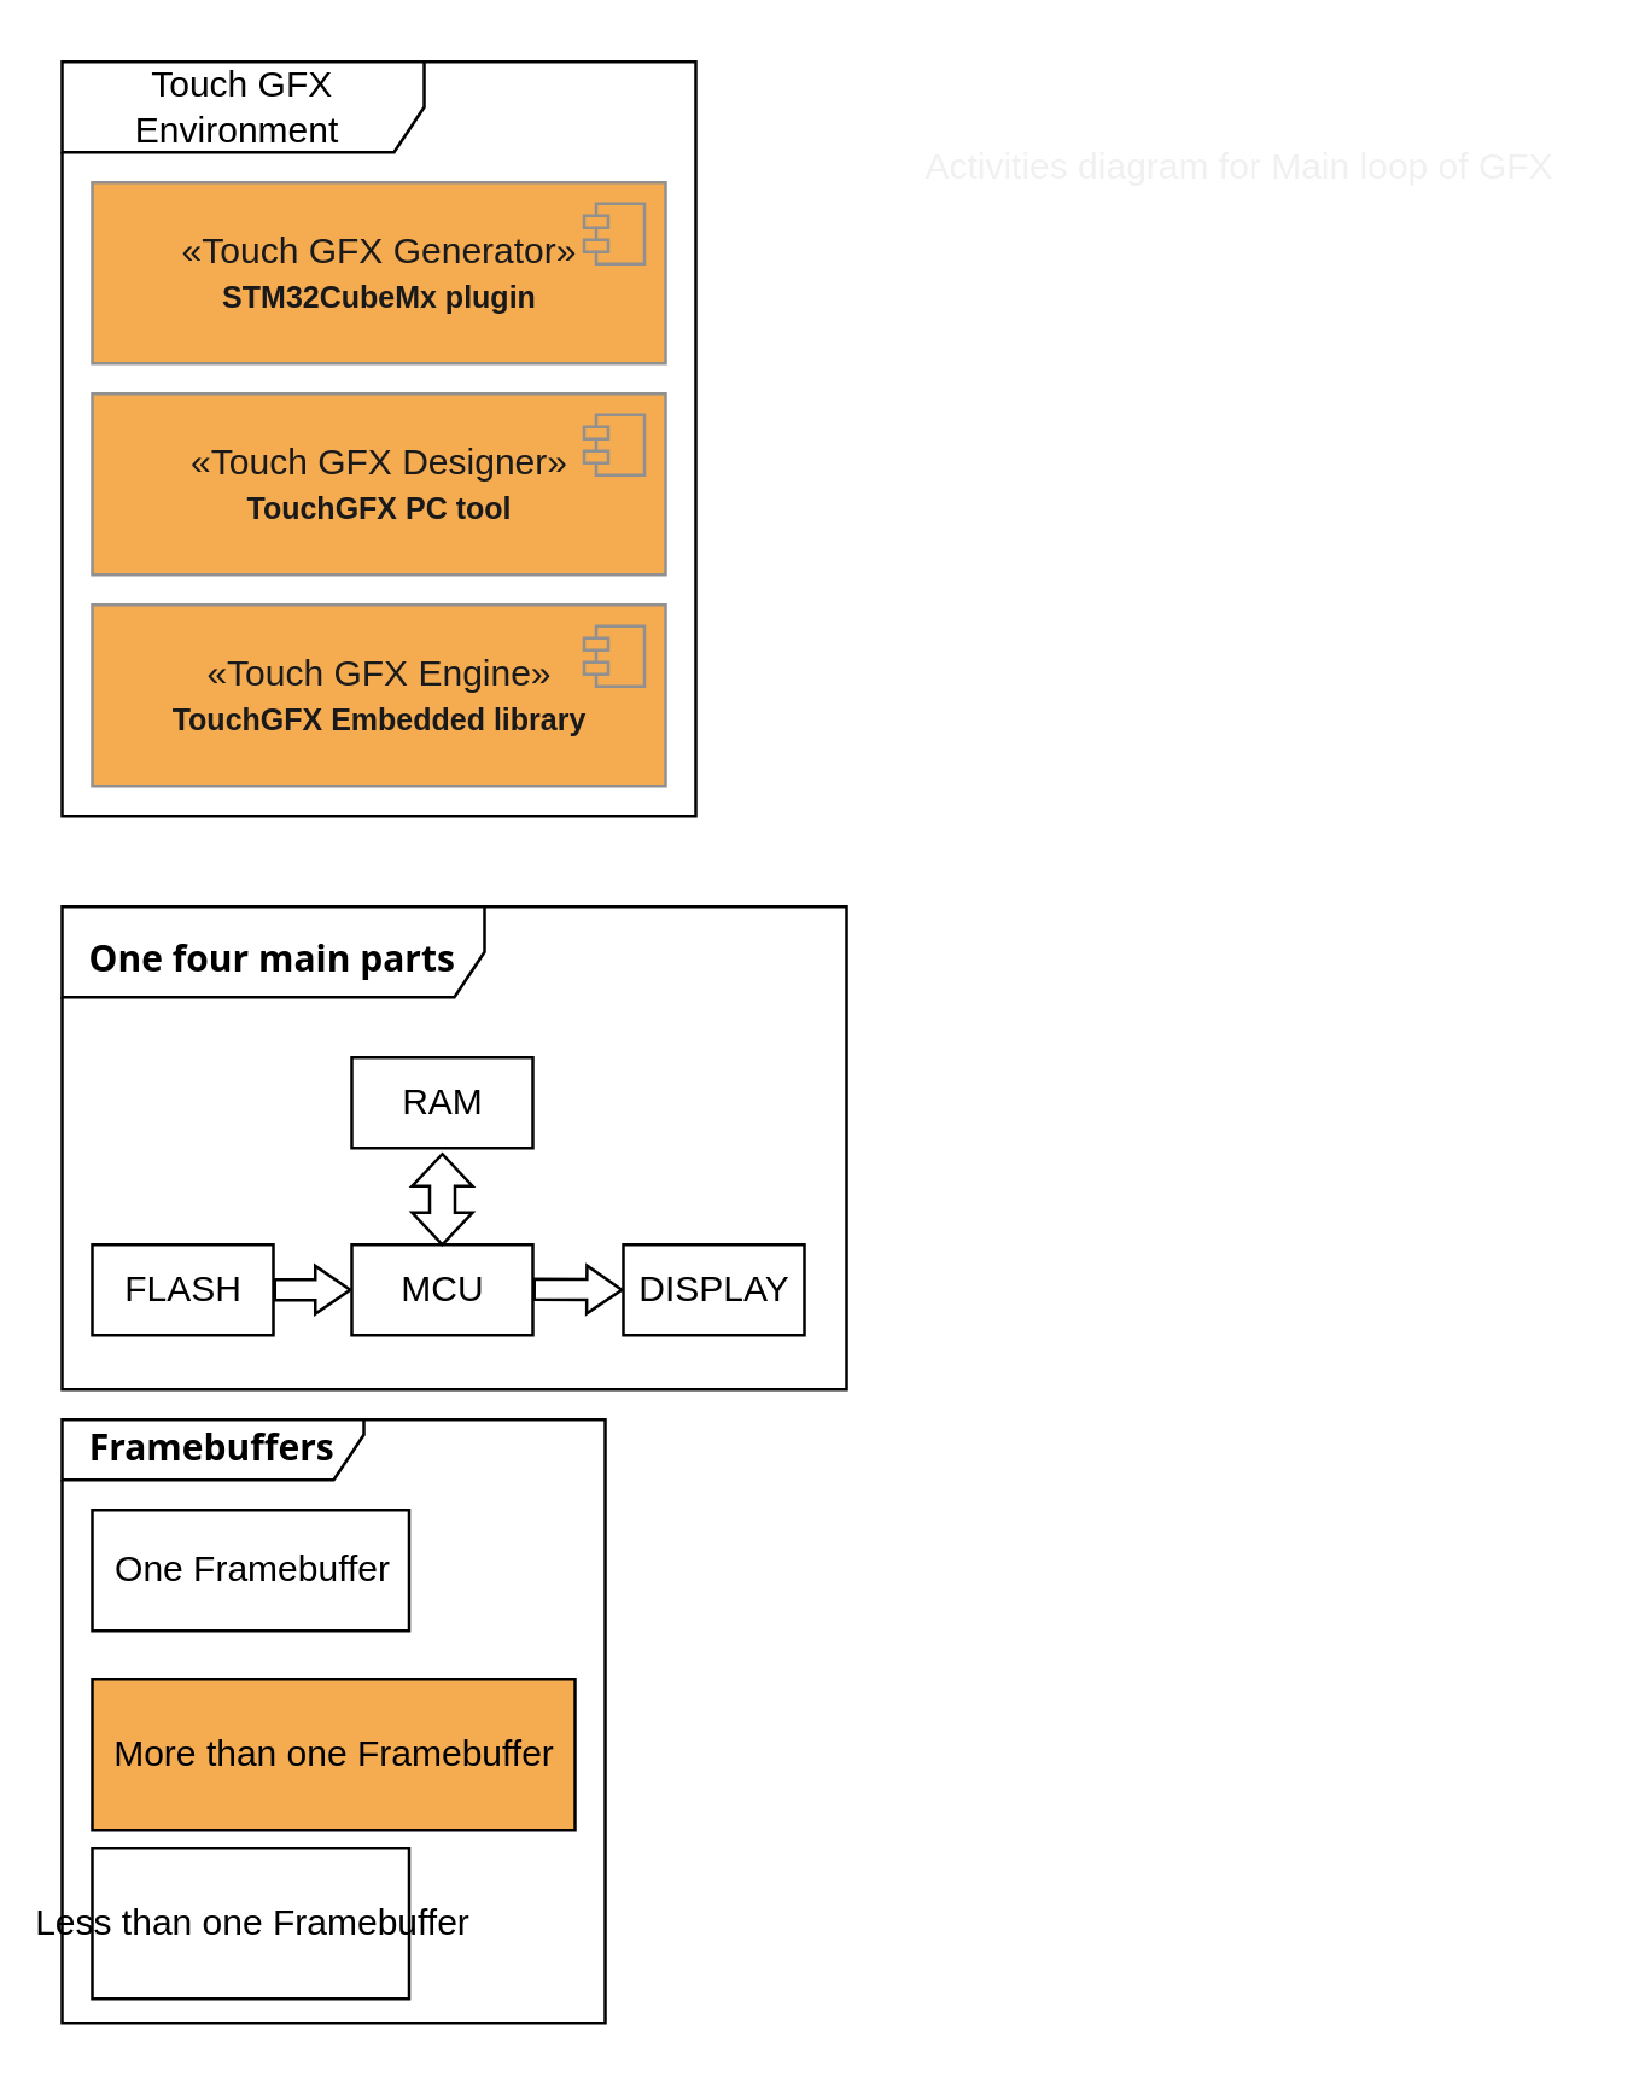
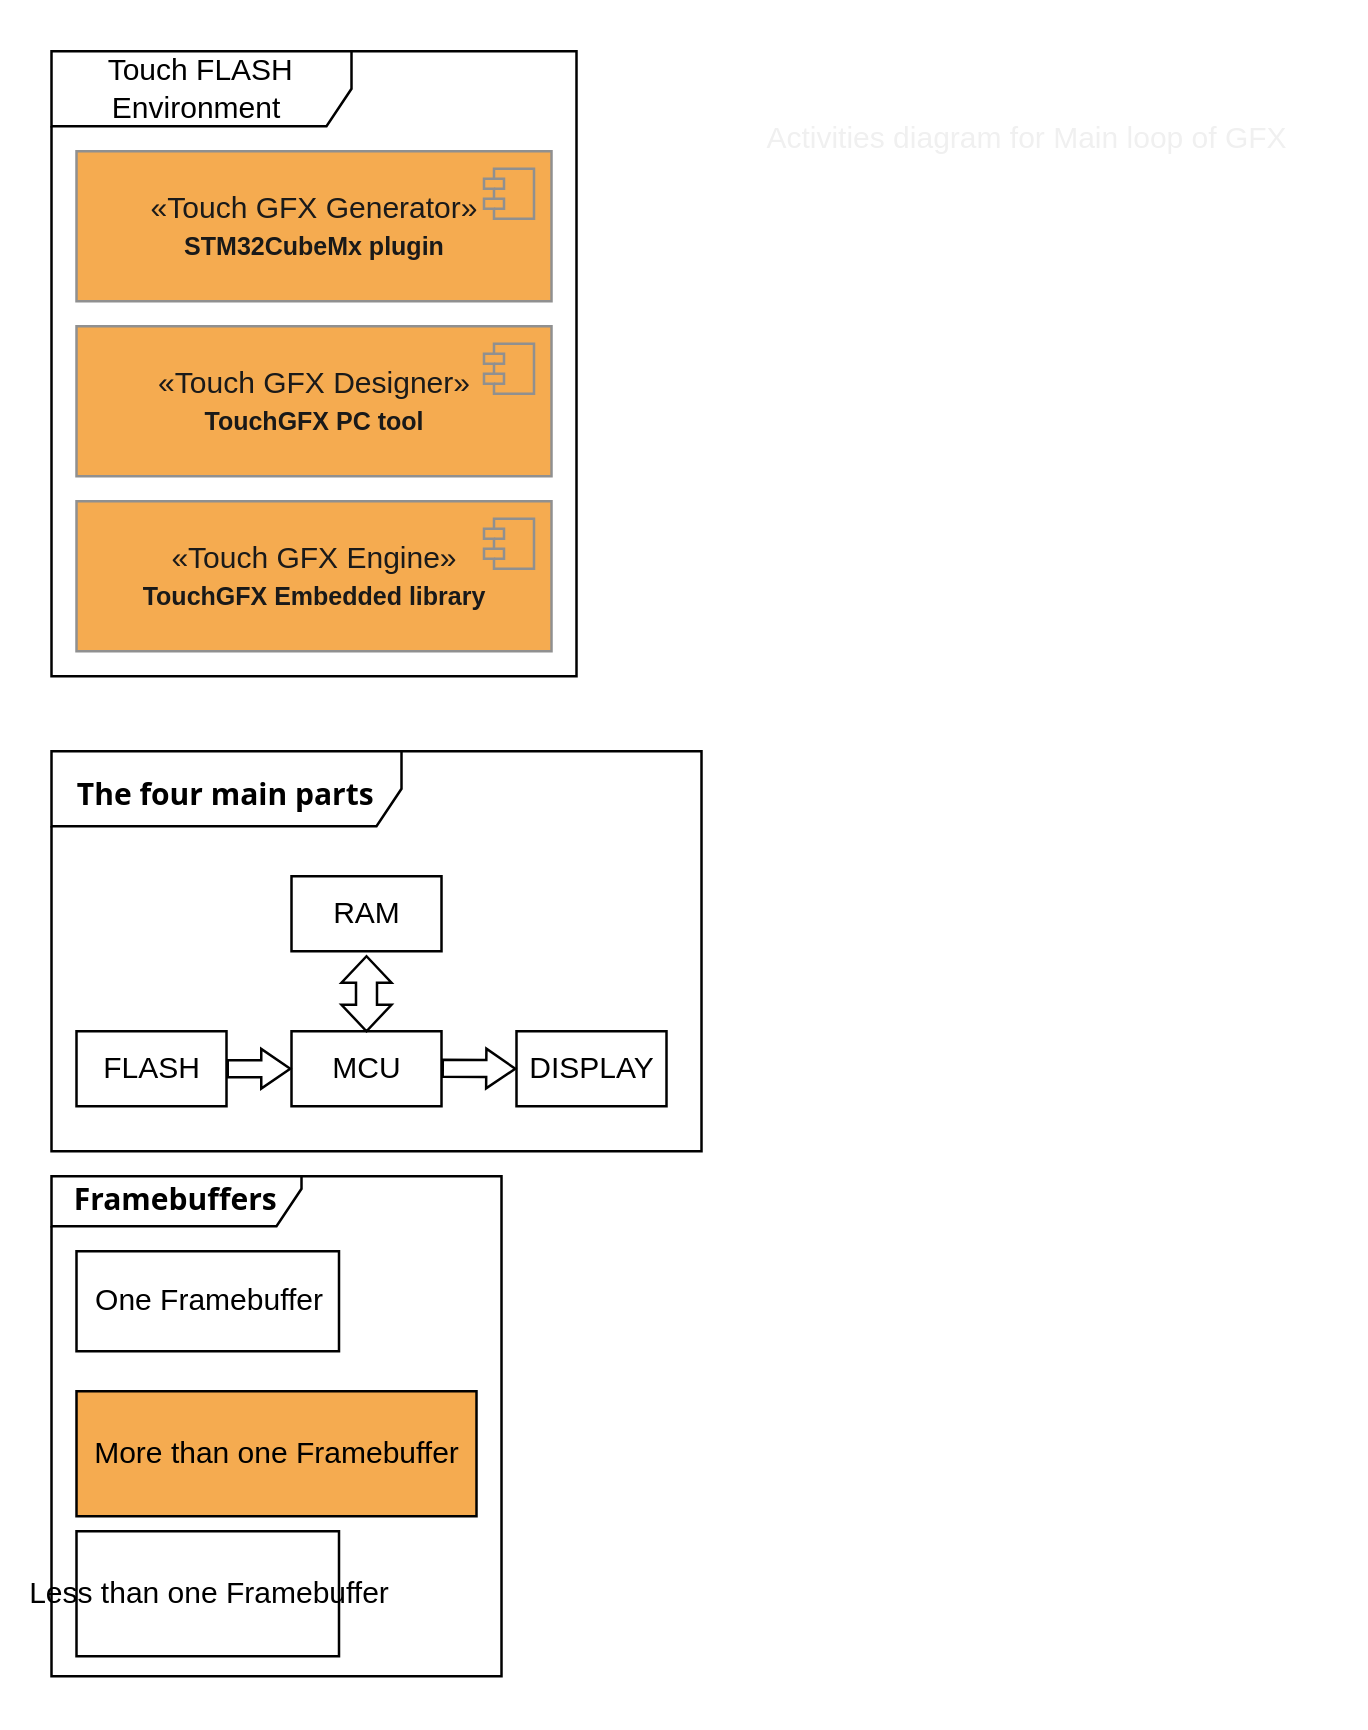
  <mxCell id="0" />
  <mxCell id="1" parent="0" />
  <mxCell id="2" value="«Touch GFX Generator»&lt;br&gt;&lt;font face=&quot;Arial&quot; color=&quot;#191919&quot;&gt;&lt;span style=&quot;font-size: 10px;&quot;&gt;&lt;b&gt;STM32CubeMx plugin&lt;/b&gt;&lt;/span&gt;&lt;/font&gt;" style="html=1;dropTarget=0;rounded=0;fillColor=#F5AB50;strokeColor=#909090;fontColor=#1A1A1A;" parent="1" vertex="1"><mxGeometry x="30" y="60" width="190" height="60" as="geometry" /></mxCell>
  <mxCell id="3" value="" style="shape=module;jettyWidth=8;jettyHeight=4;rounded=0;fillColor=#F5AB50;strokeColor=#909090;fontColor=#1A1A1A;" parent="2" vertex="1"><mxGeometry x="1" width="20" height="20" relative="1" as="geometry"><mxPoint x="-27" y="7" as="offset" /></mxGeometry></mxCell>
  <mxCell id="4" value="«Touch GFX Designer»&lt;br&gt;&lt;font face=&quot;Arial&quot; color=&quot;#191919&quot;&gt;&lt;span style=&quot;font-size: 10px;&quot;&gt;&lt;b&gt;TouchGFX PC tool&lt;/b&gt;&lt;/span&gt;&lt;/font&gt;" style="html=1;dropTarget=0;rounded=0;fillColor=#F5AB50;strokeColor=#909090;fontColor=#1A1A1A;" parent="1" vertex="1"><mxGeometry x="30" y="130" width="190" height="60" as="geometry" /></mxCell>
  <mxCell id="5" value="" style="shape=module;jettyWidth=8;jettyHeight=4;rounded=0;fillColor=#F5AB50;strokeColor=#909090;fontColor=#1A1A1A;" parent="4" vertex="1"><mxGeometry x="1" width="20" height="20" relative="1" as="geometry"><mxPoint x="-27" y="7" as="offset" /></mxGeometry></mxCell>
  <mxCell id="6" value="«Touch GFX Engine»&lt;br&gt;&lt;font face=&quot;Arial&quot; color=&quot;#191919&quot;&gt;&lt;span style=&quot;font-size: 10px;&quot;&gt;&lt;b&gt;TouchGFX Embedded library&lt;/b&gt;&lt;/span&gt;&lt;/font&gt;" style="html=1;dropTarget=0;rounded=0;fillColor=#F5AB50;strokeColor=#909090;fontColor=#1A1A1A;" parent="1" vertex="1"><mxGeometry x="30" y="200" width="190" height="60" as="geometry" /></mxCell>
  <mxCell id="7" value="" style="shape=module;jettyWidth=8;jettyHeight=4;rounded=0;fillColor=#F5AB50;strokeColor=#909090;fontColor=#1A1A1A;" parent="6" vertex="1"><mxGeometry x="1" width="20" height="20" relative="1" as="geometry"><mxPoint x="-27" y="7" as="offset" /></mxGeometry></mxCell>
- <mxCell id="8" value="Touch GFX Environment&amp;nbsp;" style="shape=umlFrame;whiteSpace=wrap;html=1;width=120;height=30;" parent="1" vertex="1"><mxGeometry x="20" y="20" width="210" height="250" as="geometry" /></mxCell>
+ <mxCell id="8" value="Touch FLASH Environment&amp;nbsp;" style="shape=umlFrame;whiteSpace=wrap;html=1;width=120;height=30;" parent="1" vertex="1"><mxGeometry x="20" y="20" width="210" height="250" as="geometry" /></mxCell>
  <mxCell id="9" value="MCU" style="html=1;fontColor=#000000;" parent="1" vertex="1"><mxGeometry x="116" y="412" width="60" height="30" as="geometry" /></mxCell>
  <mxCell id="10" value="DISPLAY" style="html=1;fontColor=#000000;" parent="1" vertex="1"><mxGeometry x="206" y="412" width="60" height="30" as="geometry" /></mxCell>
  <mxCell id="11" value="FLASH" style="html=1;fontColor=#000000;" parent="1" vertex="1"><mxGeometry x="30" y="412" width="60" height="30" as="geometry" /></mxCell>
  <mxCell id="12" value="RAM" style="html=1;fontColor=#000000;" parent="1" vertex="1"><mxGeometry x="116" y="350" width="60" height="30" as="geometry" /></mxCell>
  <mxCell id="13" value="" style="html=1;shadow=0;dashed=0;align=center;verticalAlign=middle;shape=mxgraph.arrows2.twoWayArrow;dy=0.58;dx=10.6;rotation=90;fontColor=#000000;" parent="1" vertex="1"><mxGeometry x="131" y="387" width="30" height="20" as="geometry" /></mxCell>
  <mxCell id="14" value="" style="shape=flexArrow;endArrow=classic;html=1;rounded=0;width=6.8;endSize=3.532;endWidth=8.08;exitX=1;exitY=0.5;exitDx=0;exitDy=0;fontColor=#000000;" parent="1" source="11" edge="1"><mxGeometry width="50" height="50" relative="1" as="geometry"><mxPoint x="136" y="472.2" as="sourcePoint" /><mxPoint x="116" y="427" as="targetPoint" /><Array as="points" /></mxGeometry></mxCell>
  <mxCell id="15" value="" style="shape=flexArrow;endArrow=classic;html=1;rounded=0;width=6.8;endSize=3.532;endWidth=8.08;exitX=1;exitY=0.5;exitDx=0;exitDy=0;fontColor=#000000;" parent="1" edge="1"><mxGeometry width="50" height="50" relative="1" as="geometry"><mxPoint x="176" y="426.8" as="sourcePoint" /><mxPoint x="206" y="427" as="targetPoint" /><Array as="points" /></mxGeometry></mxCell>
- <mxCell id="16" value="&lt;h2 style=&quot;box-sizing: border-box; font-family: system-ui, -apple-system, &amp;quot;Segoe UI&amp;quot;, Roboto, Ubuntu, Cantarell, &amp;quot;Noto Sans&amp;quot;, sans-serif, BlinkMacSystemFont, &amp;quot;Segoe UI&amp;quot;, Helvetica, Arial, sans-serif, &amp;quot;Apple Color Emoji&amp;quot;, &amp;quot;Segoe UI Emoji&amp;quot;, &amp;quot;Segoe UI Symbol&amp;quot;; line-height: var(--ifm-heading-line-height); margin-top: calc(var(--ifm-h2-vertical-rhythm-top)*var(--ifm-leading)); margin-bottom: calc(var(--ifm-heading-vertical-rhythm-bottom)*var(--ifm-leading)); scroll-margin-top: calc(var(--ifm-navbar-height) + 0.5rem); --ifm-h2-font-size:2rem; text-align: start;&quot; id=&quot;the-four-main-parts&quot; class=&quot;anchor anchorWithStickyNavbar_mojV&quot;&gt;&lt;font style=&quot;font-size: 12px;&quot;&gt;One four main parts&lt;/font&gt;&lt;/h2&gt;" style="shape=umlFrame;whiteSpace=wrap;html=1;width=140;height=30;fontColor=#000000;fontStyle=1" parent="1" vertex="1"><mxGeometry x="20" y="300" width="260" height="160" as="geometry" /></mxCell>
+ <mxCell id="16" value="&lt;h2 style=&quot;box-sizing: border-box; font-family: system-ui, -apple-system, &amp;quot;Segoe UI&amp;quot;, Roboto, Ubuntu, Cantarell, &amp;quot;Noto Sans&amp;quot;, sans-serif, BlinkMacSystemFont, &amp;quot;Segoe UI&amp;quot;, Helvetica, Arial, sans-serif, &amp;quot;Apple Color Emoji&amp;quot;, &amp;quot;Segoe UI Emoji&amp;quot;, &amp;quot;Segoe UI Symbol&amp;quot;; line-height: var(--ifm-heading-line-height); margin-top: calc(var(--ifm-h2-vertical-rhythm-top)*var(--ifm-leading)); margin-bottom: calc(var(--ifm-heading-vertical-rhythm-bottom)*var(--ifm-leading)); scroll-margin-top: calc(var(--ifm-navbar-height) + 0.5rem); --ifm-h2-font-size:2rem; text-align: start;&quot; id=&quot;the-four-main-parts&quot; class=&quot;anchor anchorWithStickyNavbar_mojV&quot;&gt;&lt;font style=&quot;font-size: 12px;&quot;&gt;The four main parts&lt;/font&gt;&lt;/h2&gt;" style="shape=umlFrame;whiteSpace=wrap;html=1;width=140;height=30;fontColor=#000000;fontStyle=1" parent="1" vertex="1"><mxGeometry x="20" y="300" width="260" height="160" as="geometry" /></mxCell>
  <mxCell id="17" value="&lt;h2 style=&quot;box-sizing: border-box; font-family: system-ui, -apple-system, &amp;quot;Segoe UI&amp;quot;, Roboto, Ubuntu, Cantarell, &amp;quot;Noto Sans&amp;quot;, sans-serif, BlinkMacSystemFont, &amp;quot;Segoe UI&amp;quot;, Helvetica, Arial, sans-serif, &amp;quot;Apple Color Emoji&amp;quot;, &amp;quot;Segoe UI Emoji&amp;quot;, &amp;quot;Segoe UI Symbol&amp;quot;; font-weight: var(--ifm-heading-font-weight); line-height: var(--ifm-heading-line-height); margin-top: calc(var(--ifm-h2-vertical-rhythm-top)*var(--ifm-leading)); margin-bottom: calc(var(--ifm-heading-vertical-rhythm-bottom)*var(--ifm-leading)); font-size: 12px; scroll-margin-top: calc(var(--ifm-navbar-height) + 0.5rem); --ifm-h2-font-size:2rem; text-align: start;&quot; id=&quot;amount-of-framebuffers&quot; class=&quot;anchor anchorWithStickyNavbar_mojV&quot;&gt;Framebuffers&lt;/h2&gt;" style="shape=umlFrame;whiteSpace=wrap;html=1;width=100;height=20;fontColor=#000000;fontStyle=1;fontSize=12;" parent="1" vertex="1"><mxGeometry x="20" y="470" width="180" height="200" as="geometry" /></mxCell>
  <mxCell id="18" value="One Framebuffer" style="html=1;fontSize=12;fontColor=#000000;" parent="1" vertex="1"><mxGeometry x="30" y="500" width="105" height="40" as="geometry" /></mxCell>
  <mxCell id="19" value="More than one Framebuffer" style="html=1;fontSize=12;fontColor=#000000;fillColor=#f5ab50;" parent="1" vertex="1"><mxGeometry x="30" y="556" width="160" height="50" as="geometry" /></mxCell>
  <mxCell id="20" value="Less than one Framebuffer" style="html=1;fontSize=12;fontColor=#000000;" parent="1" vertex="1"><mxGeometry x="30" y="612" width="105" height="50" as="geometry" /></mxCell>
  <mxCell id="21" value="Activities diagram for Main loop of GFX" style="text;html=1;resizable=0;autosize=1;align=center;verticalAlign=middle;points=[];fillColor=none;strokeColor=none;rounded=0;fontColor=#F0F0F0;" parent="1" vertex="1"><mxGeometry x="295" y="40" width="230" height="30" as="geometry" /></mxCell>
